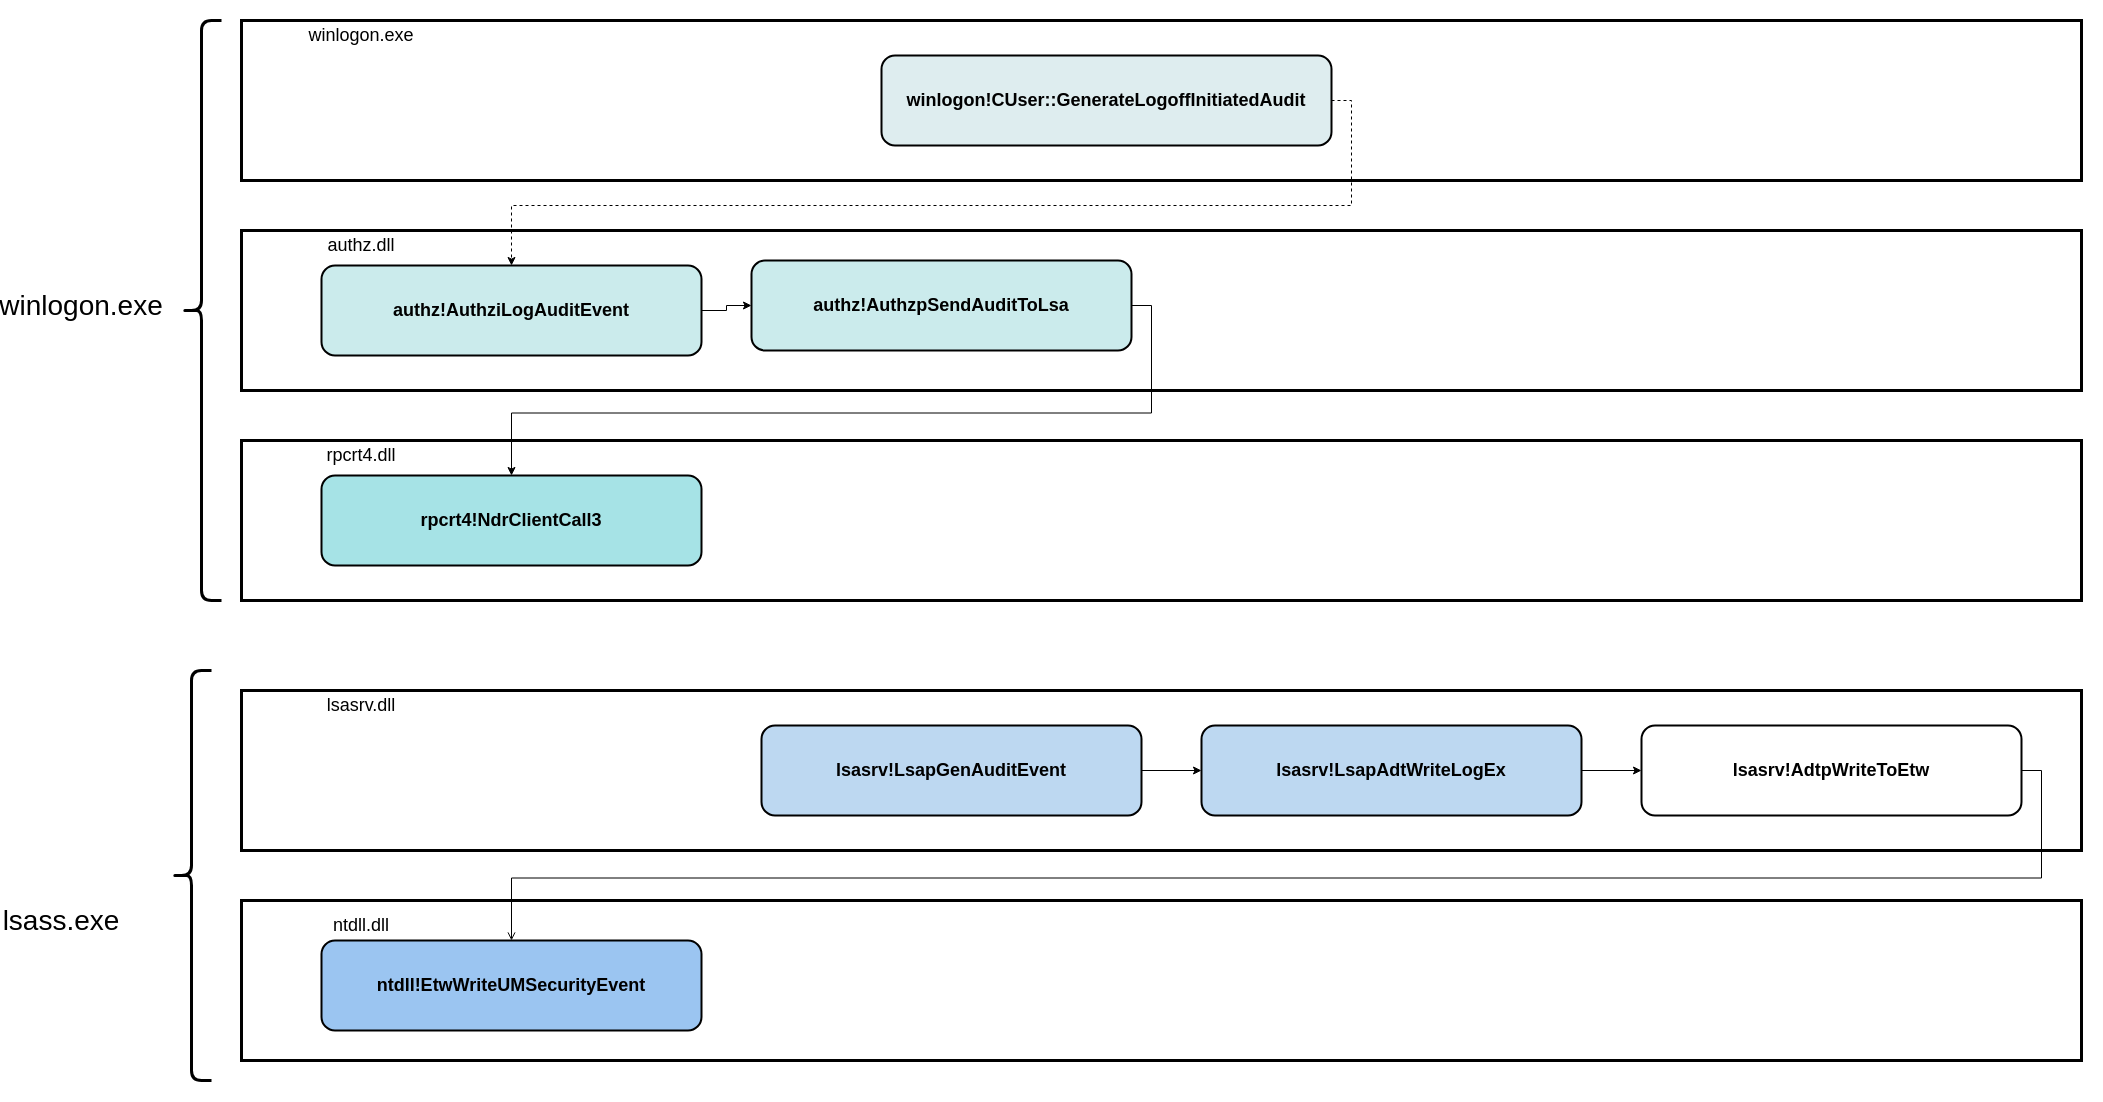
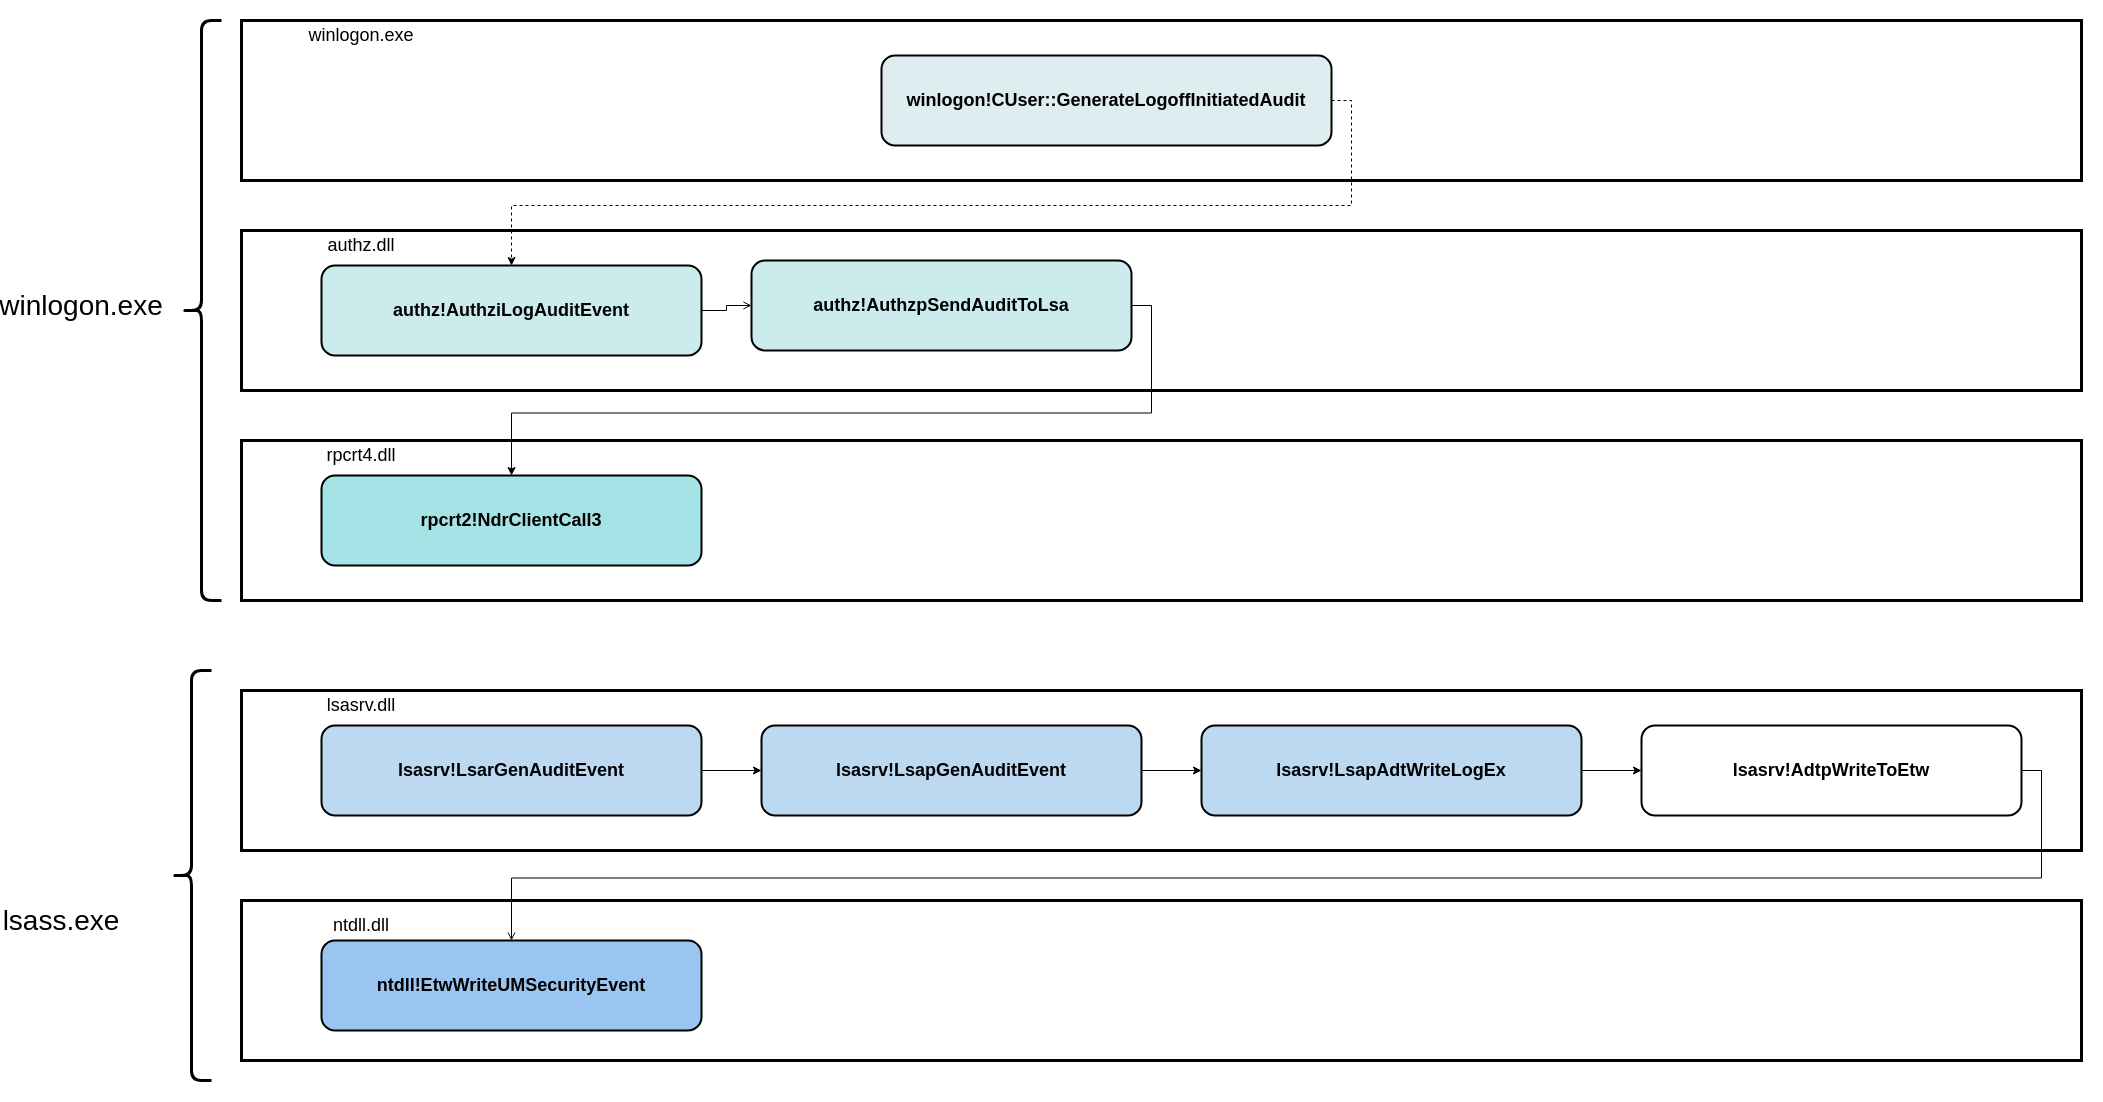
  <mxCell id="0" />
  <mxCell id="1" parent="0" />
  <mxCell id="2" value="" style="rounded=0;whiteSpace=wrap;html=1;fontSize=20;strokeWidth=3;" vertex="1" parent="1"><mxGeometry x="230" y="900" width="1840" height="160" as="geometry" /></mxCell>
  <mxCell id="3" value="" style="rounded=0;whiteSpace=wrap;html=1;fontSize=20;strokeWidth=3;" vertex="1" parent="1"><mxGeometry x="230" y="690" width="1840" height="160" as="geometry" /></mxCell>
  <mxCell id="4" value="" style="rounded=0;whiteSpace=wrap;html=1;fontSize=20;strokeWidth=3;" vertex="1" parent="1"><mxGeometry x="230" y="440" width="1840" height="160" as="geometry" /></mxCell>
  <mxCell id="5" value="" style="rounded=0;whiteSpace=wrap;html=1;fontSize=20;strokeWidth=3;" vertex="1" parent="1"><mxGeometry x="230" y="230" width="1840" height="160" as="geometry" /></mxCell>
  <mxCell id="6" value="&lt;font style=&quot;font-size: 28px;&quot;&gt;winlogon.exe&lt;/font&gt;" style="text;html=1;strokeColor=none;fillColor=none;align=center;verticalAlign=middle;whiteSpace=wrap;rounded=0;" vertex="1" parent="1"><mxGeometry x="40" y="290" width="60" height="30" as="geometry" /></mxCell>
  <mxCell id="7" value="" style="shape=curlyBracket;whiteSpace=wrap;html=1;rounded=1;fontSize=20;strokeWidth=3;" vertex="1" parent="1"><mxGeometry x="170" y="20" width="40" height="580" as="geometry" /></mxCell>
  <mxCell id="8" value="" style="rounded=0;whiteSpace=wrap;html=1;fontSize=20;strokeWidth=3;" vertex="1" parent="1"><mxGeometry x="230" y="20" width="1840" height="160" as="geometry" /></mxCell>
  <mxCell id="9" value="&lt;font style=&quot;font-size: 18px;&quot;&gt;winlogon.exe&lt;/font&gt;" style="text;html=1;strokeColor=none;fillColor=none;align=center;verticalAlign=middle;whiteSpace=wrap;rounded=0;" vertex="1" parent="1"><mxGeometry x="320" y="20" width="60" height="30" as="geometry" /></mxCell>
  <mxCell id="10" style="edgeStyle=orthogonalEdgeStyle;rounded=0;orthogonalLoop=1;jettySize=auto;html=1;exitX=1;exitY=0.5;exitDx=0;exitDy=0;entryX=0.5;entryY=0;entryDx=0;entryDy=0;dashed=1;" edge="1" parent="1" source="11" target="16"><mxGeometry relative="1" as="geometry" /></mxCell>
  <mxCell id="11" value="&lt;b&gt;winlogon!CUser::GenerateLogoffInitiatedAudit&lt;/b&gt;" style="rounded=1;whiteSpace=wrap;html=1;fontSize=18;strokeWidth=2;fillColor=#DEEDEF;" vertex="1" parent="1"><mxGeometry x="870" y="55" width="450" height="90" as="geometry" /></mxCell>
  <mxCell id="12" value="&lt;font style=&quot;font-size: 18px;&quot;&gt;authz.dll&lt;/font&gt;" style="text;html=1;strokeColor=none;fillColor=none;align=center;verticalAlign=middle;whiteSpace=wrap;rounded=0;" vertex="1" parent="1"><mxGeometry x="320" y="230" width="60" height="30" as="geometry" /></mxCell>
  <mxCell id="13" style="edgeStyle=orthogonalEdgeStyle;rounded=0;orthogonalLoop=1;jettySize=auto;html=1;exitX=1;exitY=0.5;exitDx=0;exitDy=0;entryX=0.5;entryY=0;entryDx=0;entryDy=0;" edge="1" parent="1" source="14" target="18"><mxGeometry relative="1" as="geometry" /></mxCell>
  <mxCell id="14" value="&lt;b&gt;authz!AuthzpSendAuditToLsa&lt;/b&gt;" style="rounded=1;whiteSpace=wrap;html=1;fontSize=18;strokeWidth=2;fillColor=#CBEBEC;" vertex="1" parent="1"><mxGeometry x="740" y="260" width="380" height="90" as="geometry" /></mxCell>
- <mxCell id="15" style="edgeStyle=orthogonalEdgeStyle;rounded=0;orthogonalLoop=1;jettySize=auto;html=1;entryX=0;entryY=0.5;entryDx=0;entryDy=0;" edge="1" parent="1" source="16" target="14"><mxGeometry relative="1" as="geometry" /></mxCell>
+ <mxCell id="15" style="edgeStyle=orthogonalEdgeStyle;rounded=0;orthogonalLoop=1;jettySize=auto;html=1;entryX=0;entryY=0.5;entryDx=0;entryDy=0;endArrow=open;" edge="1" parent="1" source="16" target="14"><mxGeometry relative="1" as="geometry" /></mxCell>
  <mxCell id="16" value="&lt;b&gt;authz!AuthziLogAuditEvent&lt;/b&gt;" style="rounded=1;whiteSpace=wrap;html=1;fontSize=18;strokeWidth=2;fillColor=#CBEBEC;" vertex="1" parent="1"><mxGeometry x="310" y="265" width="380" height="90" as="geometry" /></mxCell>
  <mxCell id="17" value="&lt;font style=&quot;font-size: 18px;&quot;&gt;rpcrt4.dll&lt;/font&gt;" style="text;html=1;strokeColor=none;fillColor=none;align=center;verticalAlign=middle;whiteSpace=wrap;rounded=0;" vertex="1" parent="1"><mxGeometry x="320" y="440" width="60" height="30" as="geometry" /></mxCell>
- <mxCell id="18" value="&lt;b&gt;rpcrt4!NdrClientCall3&lt;/b&gt;" style="rounded=1;whiteSpace=wrap;html=1;fontSize=18;strokeWidth=2;fillColor=#A6E3E6;" vertex="1" parent="1"><mxGeometry x="310" y="475" width="380" height="90" as="geometry" /></mxCell>
+ <mxCell id="18" value="&lt;b&gt;rpcrt2!NdrClientCall3&lt;/b&gt;" style="rounded=1;whiteSpace=wrap;html=1;fontSize=18;strokeWidth=2;fillColor=#A6E3E6;" vertex="1" parent="1"><mxGeometry x="310" y="475" width="380" height="90" as="geometry" /></mxCell>
  <mxCell id="19" value="&lt;span style=&quot;font-size: 28px;&quot;&gt;lsass.exe&lt;/span&gt;" style="text;html=1;strokeColor=none;fillColor=none;align=center;verticalAlign=middle;whiteSpace=wrap;rounded=0;" vertex="1" parent="1"><mxGeometry x="20" y="905" width="60" height="30" as="geometry" /></mxCell>
  <mxCell id="20" value="" style="shape=curlyBracket;whiteSpace=wrap;html=1;rounded=1;fontSize=20;strokeWidth=3;" vertex="1" parent="1"><mxGeometry x="160" y="670" width="40" height="410" as="geometry" /></mxCell>
  <mxCell id="21" value="&lt;font style=&quot;font-size: 18px;&quot;&gt;lsasrv.dll&lt;/font&gt;" style="text;html=1;strokeColor=none;fillColor=none;align=center;verticalAlign=middle;whiteSpace=wrap;rounded=0;" vertex="1" parent="1"><mxGeometry x="320" y="690" width="60" height="30" as="geometry" /></mxCell>
  <mxCell id="22" style="edgeStyle=orthogonalEdgeStyle;rounded=0;orthogonalLoop=1;jettySize=auto;html=1;exitX=1;exitY=0.5;exitDx=0;exitDy=0;entryX=0.5;entryY=0;entryDx=0;entryDy=0;endArrow=open;" edge="1" parent="1" source="23" target="31"><mxGeometry relative="1" as="geometry" /></mxCell>
  <mxCell id="23" value="&lt;b&gt;lsasrv!AdtpWriteToEtw&lt;/b&gt;" style="rounded=1;whiteSpace=wrap;html=1;fontSize=18;strokeWidth=2;fillColor=#ffffff;" vertex="1" parent="1"><mxGeometry x="1630" y="725" width="380" height="90" as="geometry" /></mxCell>
  <mxCell id="24" style="edgeStyle=none;rounded=0;orthogonalLoop=1;jettySize=auto;html=1;exitX=1;exitY=0.5;exitDx=0;exitDy=0;entryX=0;entryY=0.5;entryDx=0;entryDy=0;" edge="1" parent="1" source="25" target="23"><mxGeometry relative="1" as="geometry" /></mxCell>
  <mxCell id="25" value="&lt;b&gt;lsasrv!LsapAdtWriteLogEx&lt;/b&gt;" style="rounded=1;whiteSpace=wrap;html=1;fontSize=18;strokeWidth=2;fillColor=#BDD8F1;" vertex="1" parent="1"><mxGeometry x="1190" y="725" width="380" height="90" as="geometry" /></mxCell>
  <mxCell id="26" style="rounded=0;orthogonalLoop=1;jettySize=auto;html=1;exitX=1;exitY=0.5;exitDx=0;exitDy=0;entryX=0;entryY=0.5;entryDx=0;entryDy=0;" edge="1" parent="1" source="27" target="25"><mxGeometry relative="1" as="geometry" /></mxCell>
  <mxCell id="27" value="&lt;b&gt;lsasrv!LsapGenAuditEvent&lt;/b&gt;" style="rounded=1;whiteSpace=wrap;html=1;fontSize=18;strokeWidth=2;fillColor=#BDD8F1;" vertex="1" parent="1"><mxGeometry x="750" y="725" width="380" height="90" as="geometry" /></mxCell>
+ <mxCell id="28" style="rounded=0;orthogonalLoop=1;jettySize=auto;html=1;exitX=1;exitY=0.5;exitDx=0;exitDy=0;entryX=0;entryY=0.5;entryDx=0;entryDy=0;" edge="1" parent="1" source="29" target="27"><mxGeometry relative="1" as="geometry" /></mxCell>
+ <mxCell id="29" value="&lt;b&gt;lsasrv!LsarGenAuditEvent&lt;/b&gt;" style="rounded=1;whiteSpace=wrap;html=1;fontSize=18;strokeWidth=2;fillColor=#BDD8F1;" vertex="1" parent="1"><mxGeometry x="310" y="725" width="380" height="90" as="geometry" /></mxCell>
  <mxCell id="30" value="&lt;font style=&quot;font-size: 18px;&quot;&gt;ntdll.dll&lt;/font&gt;" style="text;html=1;strokeColor=none;fillColor=none;align=center;verticalAlign=middle;whiteSpace=wrap;rounded=0;" vertex="1" parent="1"><mxGeometry x="320" y="910" width="60" height="30" as="geometry" /></mxCell>
  <mxCell id="31" value="&lt;b&gt;ntdll!EtwWriteUMSecurityEvent&lt;/b&gt;" style="rounded=1;whiteSpace=wrap;html=1;fontSize=18;strokeWidth=2;fillColor=#9BC5F1;" vertex="1" parent="1"><mxGeometry x="310" y="940" width="380" height="90" as="geometry" /></mxCell>
